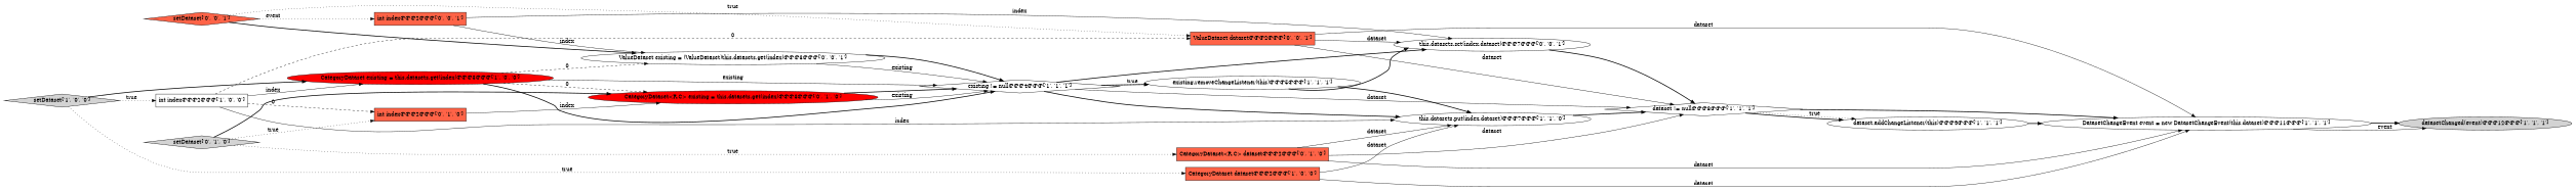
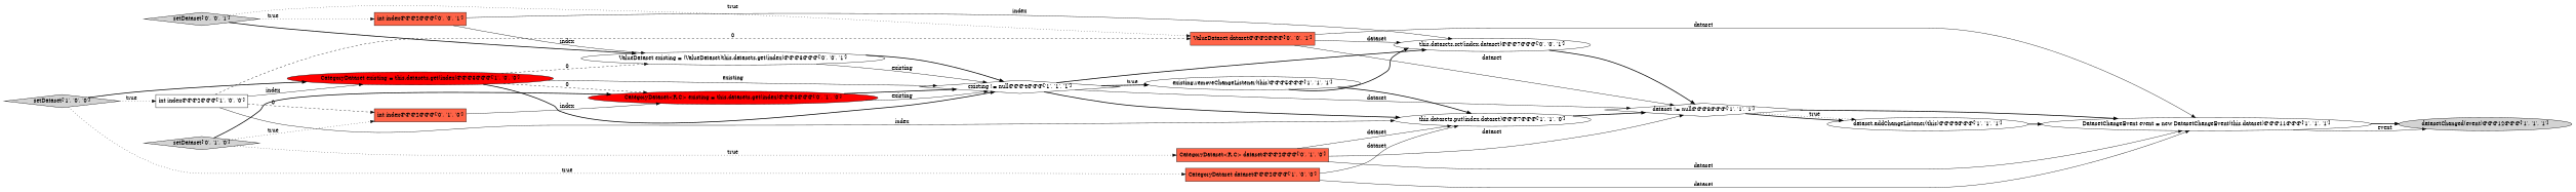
  digraph {
    rankdir=LR
    node [fillcolor=white shape=ellipse style=filled]
    edge [style=solid]
    n1 [label="int index@@@2@@@['1', '0', '0']" shape=box]
    n2 [fillcolor=tomato label="ValueDataset dataset@@@2@@@['0', '0', '1']" shape=box]
    n3 [fillcolor=red label="CategoryDataset existing = this.datasets.get(index)@@@3@@@['1', '0', '0']"]
    n4 [label="this.datasets.put(index,dataset)@@@7@@@['1', '1', '0']"]
    n5 [fillcolor=tomato label="int index@@@2@@@['0', '1', '0']" shape=box]
    n6 [label="this.datasets.set(index,dataset)@@@7@@@['0', '0', '1']"]
    n7 [label="DatasetChangeEvent event = new DatasetChangeEvent(this,dataset)@@@11@@@['1', '1', '1']"]
    n8 [label="dataset != null@@@8@@@['1', '1', '1']" shape=diamond]
    n9 [fillcolor=red label="CategoryDataset<R,C> existing = this.datasets.get(index)@@@3@@@['0', '1', '0']"]
    n10 [label="existing != null@@@4@@@['1', '1', '1']" shape=diamond]
    n11 [label="ValueDataset existing = (ValueDataset)this.datasets.get(index)@@@3@@@['0', '0', '1']"]
    n12 [label="existing.removeChangeListener(this)@@@5@@@['1', '1', '1']"]
    n13 [fillcolor=lightgray label="datasetChanged(event)@@@12@@@['1', '1', '1']"]
    n14 [label="dataset.addChangeListener(this)@@@9@@@['1', '1', '1']"]
    n15 [fillcolor=tomato label="CategoryDataset dataset@@@2@@@['1', '0', '0']" shape=box]
-   n16 [fillcolor=tomato label="setDataset['0', '0', '1']" shape=diamond]
+   n16 [fillcolor=lightgray label="setDataset['0', '0', '1']" shape=diamond]
    n17 [fillcolor=tomato label="int index@@@2@@@['0', '0', '1']" shape=box]
    n18 [fillcolor=tomato label="CategoryDataset<R,C> dataset@@@2@@@['0', '1', '0']" shape=box]
    n19 [fillcolor=lightgray label="setDataset['1', '0', '0']" shape=diamond]
    n20 [fillcolor=lightgray label="setDataset['0', '1', '0']" shape=diamond]
    n1 -> n2 [label=0 style=dashed]
    n1 -> n3 [label=index]
    n1 -> n4 [label=index]
    n1 -> n5 [label=0 style=dashed]
    n2 -> n6 [label=dataset]
    n2 -> n7 [label=dataset]
    n2 -> n8 [label=dataset]
    n3 -> n9 [label=0 style=dashed]
    n3 -> n10 [style=bold]
    n3 -> n10 [label=existing]
    n3 -> n11 [label=0 style=dashed]
    n4 -> n8 [style=bold]
    n5 -> n9 [label=index]
    n6 -> n8 [style=bold]
    n7 -> n13 [style=bold]
    n7 -> n13 [label=event]
    n8 -> n7 [style=bold]
    n8 -> n14 [label=true style=dotted]
    n8 -> n14 [style=bold]
    n9 -> n10 [style=bold]
    n9 -> n10 [label=existing]
    n10 -> n4 [style=bold]
    n10 -> n6 [style=bold]
    n10 -> n8 [label=dataset]
    n10 -> n12 [style=bold]
    n10 -> n12 [label=true style=dotted]
    n11 -> n10 [style=bold]
    n11 -> n10 [label=existing]
    n12 -> n4 [style=bold]
    n12 -> n6 [style=bold]
    n14 -> n7 [style=bold]
    n15 -> n4 [label=dataset]
    n15 -> n7 [label=dataset]
    n16 -> n2 [label=true style=dotted]
    n16 -> n11 [style=bold]
-   n16 -> n17 [label=event style=dotted]
+   n16 -> n17 [label=true style=dotted]
    n17 -> n6 [label=index]
    n17 -> n11 [label=index]
    n18 -> n4 [label=dataset]
    n18 -> n7 [label=dataset]
    n18 -> n8 [label=dataset]
    n19 -> n1 [label=true style=dotted]
    n19 -> n3 [style=bold]
    n19 -> n15 [label=true style=dotted]
    n20 -> n5 [label=true style=dotted]
    n20 -> n9 [style=bold]
    n20 -> n18 [label=true style=dotted]
  }
